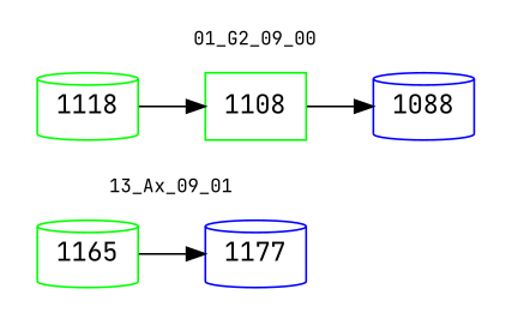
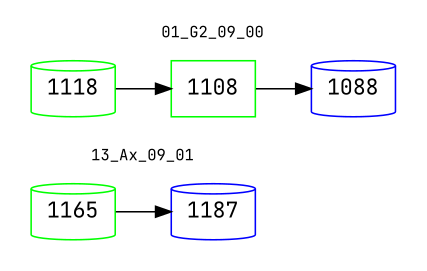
  digraph {
    fontname="JetBrains Mono"
    rankdir=LR
    node [color=green fontname="JetBrains Mono" shape=cylinder]
    edge [color=black fontname="JetBrains Mono"]
    n1 [label=1165]
-   n2 [color=blue label=1177]
+   n2 [color=blue label=1187]
    n3 [label=1118]
    n4 [label=1108 shape=box]
    n5 [color=blue label=1088]
    subgraph cluster_1 {
      color=white
      fontsize=10
      label="13_Ax_09_01"
      n1
      n2
    }
    subgraph cluster_2 {
      color=white
      fontsize=10
      label="01_G2_09_00"
      n3
      n4
      n5
    }
    n1 -> n2
    n3 -> n4
    n4 -> n5
  }
